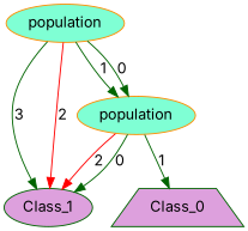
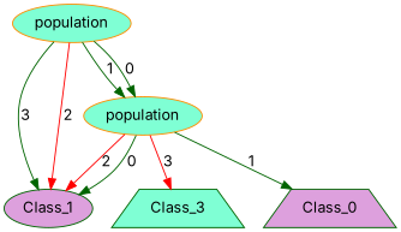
  digraph {
    fontname=Inter
    node [style=filled fillcolor=aquamarine color=darkgreen shape=ellipse fontname=Inter]
    edge [color=darkgreen fontname=Inter]
+   n1 [label=Class_3 shape=trapezium]
    n2 [label=Class_1 fillcolor=plum]
    n3 [label=Class_0 fillcolor=plum shape=trapezium]
    n4 [label=population color=darkorange]
    n5 [label=population color=darkorange]
+   n4 -> n1 [label=3 color=red]
    n4 -> n2 [label=2 color=red]
    n4 -> n2 [label=0]
    n4 -> n3 [label=1]
    n5 -> n2 [label=3]
    n5 -> n2 [label=2 color=red]
    n5 -> n4 [label=1]
    n5 -> n4 [label=0]
  }
